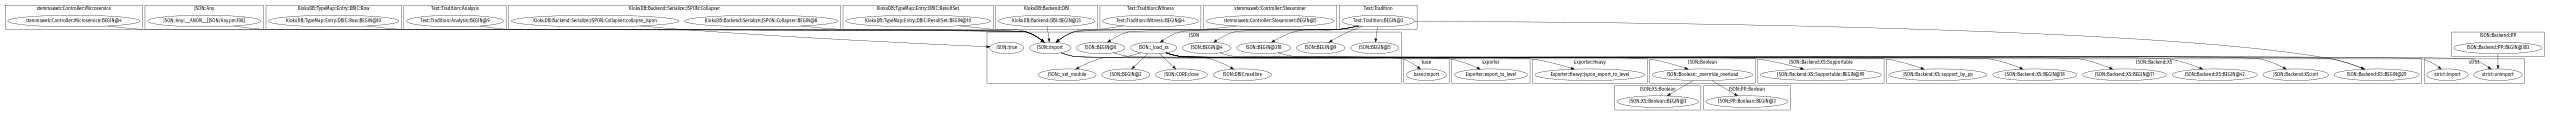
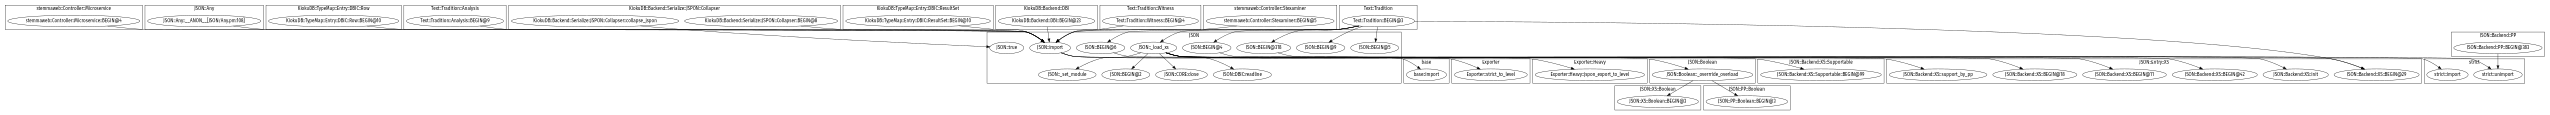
  digraph {
    fontname="Fira Sans"
    node [fontname="Fira Sans"]
    edge [fontname="Fira Sans"]
    "KiokuDB::Backend::DBI::BEGIN@23"
    "JSON::Boolean::_overrride_overload"
    "JSON::Backend::XS::Supportable::BEGIN@99"
    "Text::Tradition::Witness::BEGIN@4"
    "JSON::BEGIN@318"
    "JSON::CORE:close"
    "JSON::BEGIN@9"
    "JSON::BEGIN@6"
    n9 [label="JSON::DBIC:readline"]
    "JSON::true"
    "JSON::BEGIN@4"
    "JSON::BEGIN@5"
    "JSON::import"
    "JSON::_set_module"
    "JSON::_load_xs"
    "JSON::BEGIN@2"
    "stemmaweb::Controller::Stexaminer::BEGIN@5"
    "stemmaweb::Controller::Microservice::BEGIN@4"
    "base::import"
-   "Exporter::export_to_level"
+   "Exporter::export_to_level" [label="Exporter::strict_to_level"]
    "JSON::Any::__ANON__[JSON/Any.pm:108]"
    "KiokuDB::TypeMap::Entry::DBIC::Row::BEGIN@10"
    "strict::unimport"
    "strict::import"
    n25 [label="Exporter::Heavy::jspon_export_to_level"]
    "Text::Tradition::BEGIN@3"
    "Text::Tradition::Analysis::BEGIN@9"
    "JSON::Backend::XS::BEGIN@18"
    "JSON::Backend::XS::BEGIN@29"
    "JSON::Backend::XS::BEGIN@42"
    "JSON::Backend::XS::BEGIN@11"
    "JSON::Backend::XS::support_by_pp"
    "JSON::Backend::XS::init"
    "JSON::XS::Boolean::BEGIN@3"
    "KiokuDB::Backend::Serialize::JSPON::Collapser::BEGIN@8"
    "KiokuDB::Backend::Serialize::JSPON::Collapser::collapse_jspon"
    "KiokuDB::TypeMap::Entry::DBIC::ResultSet::BEGIN@10"
    "JSON::Backend::PP::BEGIN@383"
    "JSON::PP::Boolean::BEGIN@3"
    subgraph cluster_1 {
      label="KiokuDB::Backend::DBI"
      "KiokuDB::Backend::DBI::BEGIN@23"
    }
    subgraph cluster_2 {
      label="JSON::Boolean"
      "JSON::Boolean::_overrride_overload"
    }
    subgraph cluster_3 {
      label="JSON::Backend::XS::Supportable"
      "JSON::Backend::XS::Supportable::BEGIN@99"
    }
    subgraph cluster_4 {
      label="Text::Tradition::Witness"
      "Text::Tradition::Witness::BEGIN@4"
    }
    subgraph cluster_5 {
      label=JSON
      "JSON::BEGIN@318"
      "JSON::CORE:close"
      "JSON::BEGIN@9"
      "JSON::BEGIN@6"
      n9
      "JSON::true"
      "JSON::BEGIN@4"
      "JSON::BEGIN@5"
      "JSON::import"
      "JSON::_set_module"
      "JSON::_load_xs"
      "JSON::BEGIN@2"
    }
    subgraph cluster_6 {
      label="stemmaweb::Controller::Stexaminer"
      "stemmaweb::Controller::Stexaminer::BEGIN@5"
    }
    subgraph cluster_7 {
      label="stemmaweb::Controller::Microservice"
      "stemmaweb::Controller::Microservice::BEGIN@4"
    }
    subgraph cluster_8 {
      label=base
      "base::import"
    }
    subgraph cluster_9 {
      label=Exporter
      "Exporter::export_to_level"
    }
    subgraph cluster_10 {
      label="JSON::Any"
      "JSON::Any::__ANON__[JSON/Any.pm:108]"
    }
    subgraph cluster_11 {
      label="KiokuDB::TypeMap::Entry::DBIC::Row"
      "KiokuDB::TypeMap::Entry::DBIC::Row::BEGIN@10"
    }
    subgraph cluster_12 {
      label="strict"
      "strict::unimport"
      "strict::import"
    }
    subgraph cluster_13 {
      label="Exporter::Heavy"
      n25
    }
    subgraph cluster_14 {
      label="Text::Tradition"
      "Text::Tradition::BEGIN@3"
    }
    subgraph cluster_15 {
      label="Text::Tradition::Analysis"
      "Text::Tradition::Analysis::BEGIN@9"
    }
    subgraph cluster_16 {
-     label="JSON::Backend::XS"
+     label="JSON::Entry::XS"
      "JSON::Backend::XS::BEGIN@18"
      "JSON::Backend::XS::BEGIN@29"
      "JSON::Backend::XS::BEGIN@42"
      "JSON::Backend::XS::BEGIN@11"
      "JSON::Backend::XS::support_by_pp"
      "JSON::Backend::XS::init"
    }
    subgraph cluster_17 {
      label="JSON::XS::Boolean"
      "JSON::XS::Boolean::BEGIN@3"
    }
    subgraph cluster_18 {
      label="KiokuDB::Backend::Serialize::JSPON::Collapser"
      "KiokuDB::Backend::Serialize::JSPON::Collapser::BEGIN@8"
      "KiokuDB::Backend::Serialize::JSPON::Collapser::collapse_jspon"
    }
    subgraph cluster_19 {
      label="KiokuDB::TypeMap::Entry::DBIC::ResultSet"
      "KiokuDB::TypeMap::Entry::DBIC::ResultSet::BEGIN@10"
    }
    subgraph cluster_20 {
      label="JSON::Backend::PP"
      "JSON::Backend::PP::BEGIN@383"
    }
    subgraph cluster_21 {
      label="JSON::PP::Boolean"
      "JSON::PP::Boolean::BEGIN@3"
    }
    "KiokuDB::Backend::DBI::BEGIN@23" -> "JSON::import"
    "JSON::Boolean::_overrride_overload" -> "JSON::XS::Boolean::BEGIN@3"
    "JSON::Boolean::_overrride_overload" -> "JSON::PP::Boolean::BEGIN@3"
    "Text::Tradition::Witness::BEGIN@4" -> "JSON::import"
    "JSON::BEGIN@318" -> "strict::unimport"
    "JSON::BEGIN@6" -> "base::import"
    "JSON::BEGIN@4" -> "strict::import"
    "JSON::import" -> "Exporter::export_to_level"
    "JSON::import" -> n25
    "JSON::import" -> "JSON::Backend::XS::support_by_pp"
    "JSON::_load_xs" -> "JSON::Boolean::_overrride_overload"
    "JSON::_load_xs" -> "JSON::Backend::XS::Supportable::BEGIN@99"
    "JSON::_load_xs" -> "JSON::CORE:close"
    "JSON::_load_xs" -> n9
    "JSON::_load_xs" -> "JSON::_set_module"
    "JSON::_load_xs" -> "JSON::BEGIN@2"
    "JSON::_load_xs" -> "JSON::Backend::XS::BEGIN@18"
    "JSON::_load_xs" -> "JSON::Backend::XS::BEGIN@29"
    "JSON::_load_xs" -> "JSON::Backend::XS::BEGIN@42"
    "JSON::_load_xs" -> "JSON::Backend::XS::BEGIN@11"
    "JSON::_load_xs" -> "JSON::Backend::XS::init"
    "stemmaweb::Controller::Stexaminer::BEGIN@5" -> "JSON::import"
    "stemmaweb::Controller::Microservice::BEGIN@4" -> "JSON::import"
    "JSON::Any::__ANON__[JSON/Any.pm:108]" -> "JSON::import"
    "KiokuDB::TypeMap::Entry::DBIC::Row::BEGIN@10" -> "JSON::import"
    "Text::Tradition::BEGIN@3" -> "JSON::BEGIN@318"
    "Text::Tradition::BEGIN@3" -> "JSON::BEGIN@9"
    "Text::Tradition::BEGIN@3" -> "JSON::BEGIN@6"
    "Text::Tradition::BEGIN@3" -> "JSON::BEGIN@4"
    "Text::Tradition::BEGIN@3" -> "JSON::BEGIN@5"
    "Text::Tradition::BEGIN@3" -> "JSON::import"
    "Text::Tradition::BEGIN@3" -> "JSON::_load_xs"
    "Text::Tradition::BEGIN@3" -> "JSON::Backend::XS::BEGIN@29"
    "Text::Tradition::Analysis::BEGIN@9" -> "JSON::import"
    "KiokuDB::Backend::Serialize::JSPON::Collapser::BEGIN@8" -> "JSON::import"
    "KiokuDB::Backend::Serialize::JSPON::Collapser::collapse_jspon" -> "JSON::true"
    "KiokuDB::TypeMap::Entry::DBIC::ResultSet::BEGIN@10" -> "JSON::import"
    "JSON::Backend::PP::BEGIN@383" -> "strict::unimport"
  }
